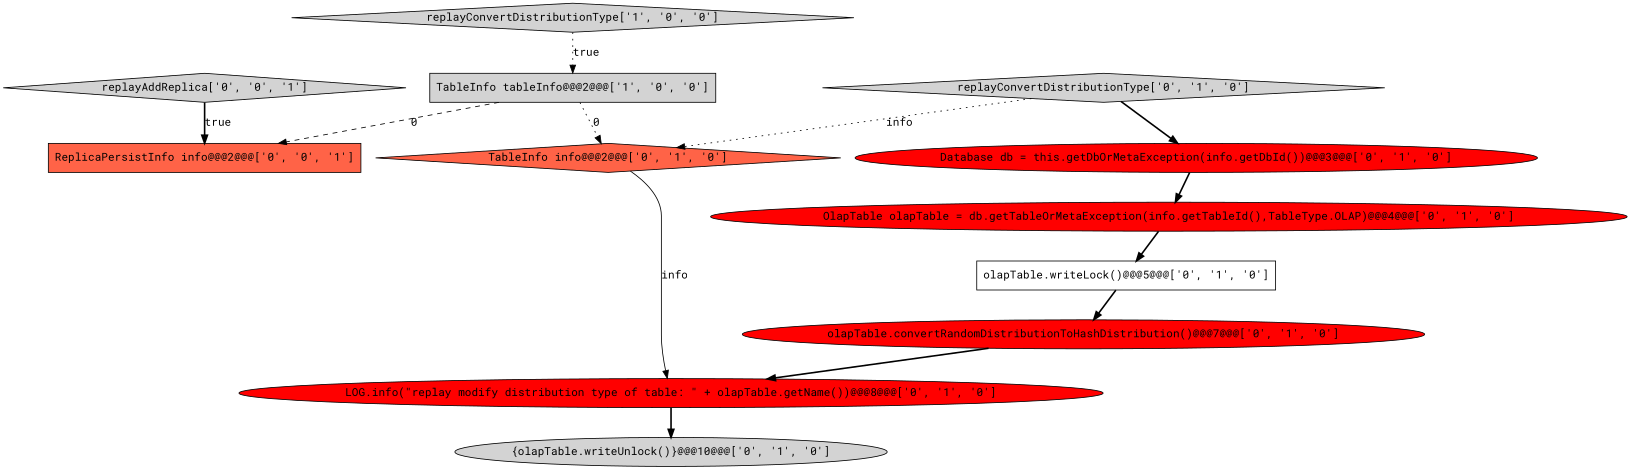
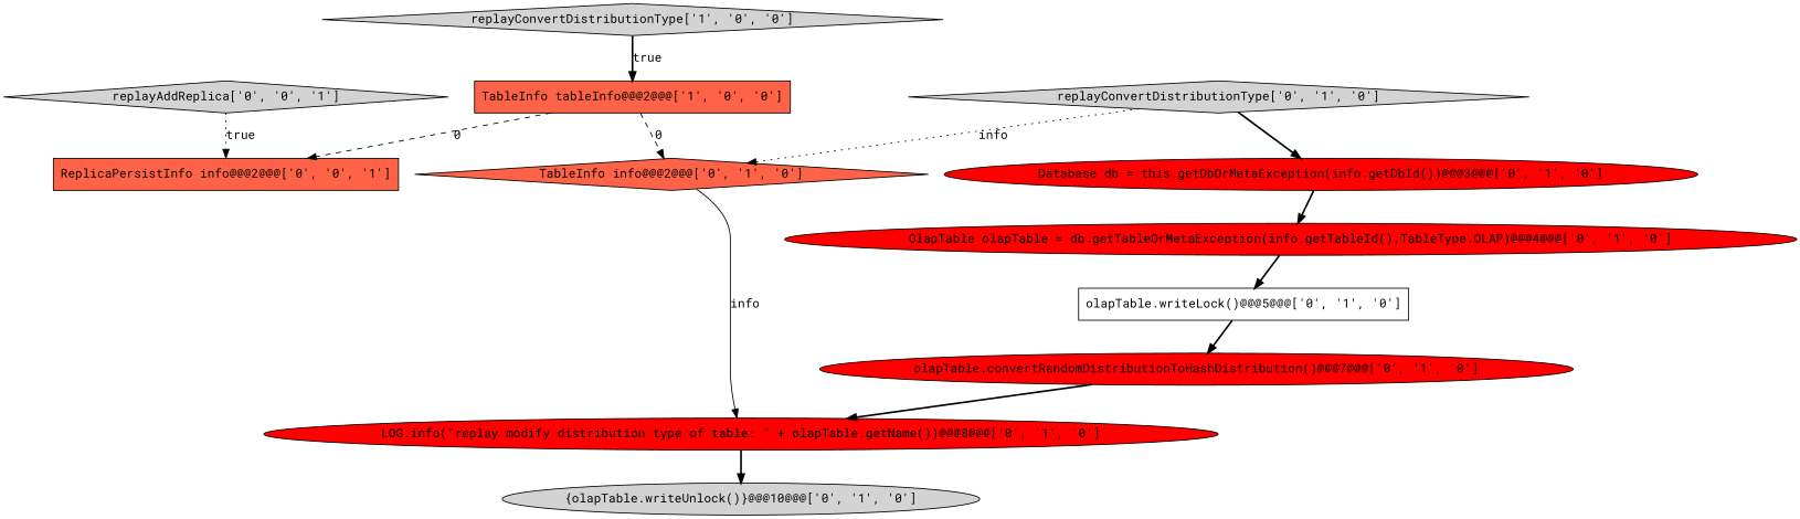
  digraph {
    fontname="Roboto Mono"
    node [fillcolor=red fontname="Roboto Mono" shape=ellipse style=filled]
    edge [fontname="Roboto Mono" style=bold]
    n1 [fillcolor=white label="olapTable.writeLock()@@@5@@@['0', '1', '0']" shape=box]
    n2 [label="olapTable.convertRandomDistributionToHashDistribution()@@@7@@@['0', '1', '0']"]
    n3 [label="LOG.info(\"replay modify distribution type of table: \" + olapTable.getName())@@@8@@@['0', '1', '0']"]
    n4 [fillcolor=lightgray label="{olapTable.writeUnlock()}@@@10@@@['0', '1', '0']"]
    n5 [fillcolor=tomato label="ReplicaPersistInfo info@@@2@@@['0', '0', '1']" shape=box]
    n6 [label="OlapTable olapTable = db.getTableOrMetaException(info.getTableId(),TableType.OLAP)@@@4@@@['0', '1', '0']"]
-   n7 [fillcolor=lightgray label="TableInfo tableInfo@@@2@@@['1', '0', '0']" shape=box]
+   n7 [fillcolor=tomato label="TableInfo tableInfo@@@2@@@['1', '0', '0']" shape=box]
    n8 [fillcolor=tomato label="TableInfo info@@@2@@@['0', '1', '0']" shape=diamond]
    n9 [fillcolor=lightgray label="replayConvertDistributionType['0', '1', '0']" shape=diamond]
    n10 [label="Database db = this.getDbOrMetaException(info.getDbId())@@@3@@@['0', '1', '0']"]
    n11 [fillcolor=lightgray label="replayAddReplica['0', '0', '1']" shape=diamond]
    n12 [fillcolor=lightgray label="replayConvertDistributionType['1', '0', '0']" shape=diamond]
    n1 -> n2
    n2 -> n3
    n3 -> n4
    n6 -> n1
    n7 -> n5 [label=0 style=dashed]
-   n7 -> n8 [label=0 style=dotted]
+   n7 -> n8 [label=0 style=dashed]
    n8 -> n3 [label=info style=solid]
    n9 -> n8 [label=info style=dotted]
    n9 -> n10
    n10 -> n6
-   n11 -> n5 [label=true]
-   n12 -> n7 [label=true style=dotted]
+   n11 -> n5 [label=true style=dotted]
+   n12 -> n7 [label=true]
  }
